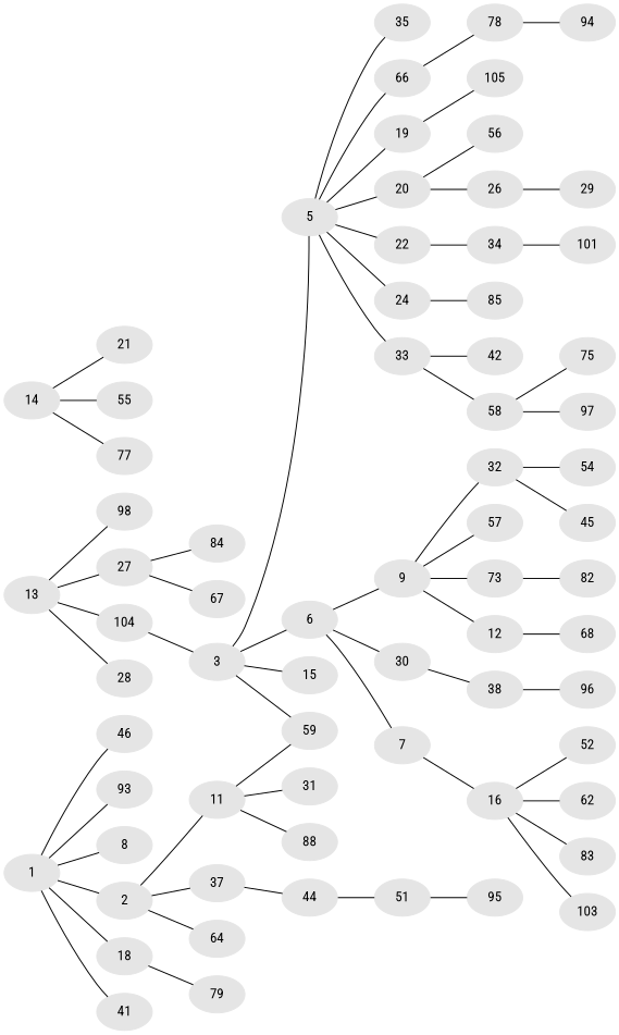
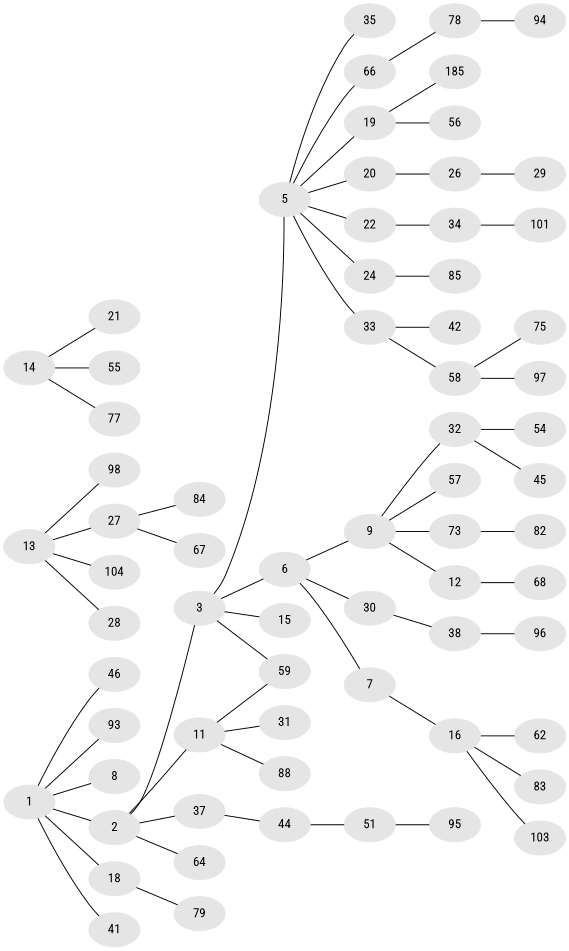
  graph {
    fontname="Roboto Condensed"
    rankdir=LR
    node [color=gray90 fontname="Roboto Condensed" style=filled]
    edge [fontname="Roboto Condensed"]
    1 [super="+4"]
    2 [super="+25"]
    8 [super="+91"]
    18 [super="+40"]
    41
    46
    93
    3 [super="+86"]
    11 [super="+61"]
    37
    64
    79
    5 [super="+17"]
    6
    15
    59
    31
    88
    13 [super="+23"]
    27 [super="+63"]
    28
    98
    104
    44
    19 [super="+43"]
    20 [super="+89"]
    22 [super="+90"]
    24 [super="+60"]
    33
    35 [super="+87"]
    66
    7 [super="+71"]
    9 [super="+10"]
    30
-   105
+   105 [label=185]
    26 [super="+47"]
    56
    34 [super="+48"]
    85
    42 [super="+50"]
    58 [super="+100"]
    78 [super="+81"]
    16 [super="+39"]
    12
    32 [super="+36"]
    57
    73 [super="+76"]
    38 [super="+49"]
-   52
    62
    83
    103
    68 [super="+69"]
    45
    54 [super="+74"]
    82
    14 [super="+53"]
    21
    55 [super="+70"]
    77 [super="+80"]
    67 [super="+102"]
    84
    29 [super="+72"]
    101
    96 [super="+99"]
    75
    97
    51 [super="+92"]
    95
    94
    1 -- 2
    1 -- 8
    1 -- 18
    1 -- 41
    1 -- 46
    1 -- 93
-   104 -- 3
+   2 -- 3
    2 -- 11
    2 -- 37
    2 -- 64
    18 -- 79
    3 -- 5
    3 -- 6
    3 -- 15
    3 -- 59
    11 -- 59
    11 -- 31
    11 -- 88
    37 -- 44
    5 -- 19
    5 -- 20
    5 -- 22
    5 -- 24
    5 -- 33
    5 -- 35
    5 -- 66
    6 -- 7
    6 -- 9
    6 -- 30
    13 -- 27
    13 -- 28
    13 -- 98
    13 -- 104
    27 -- 67
    27 -- 84
    44 -- 51
    19 -- 105
    20 -- 26
-   20 -- 56
+   19 -- 56
    22 -- 34
    24 -- 85
    33 -- 42
    33 -- 58
    66 -- 78
    7 -- 16
    9 -- 12
    9 -- 32
    9 -- 57
    9 -- 73
    30 -- 38
    26 -- 29
    34 -- 101
    58 -- 75
    58 -- 97
    78 -- 94
-   16 -- 52
    16 -- 62
    16 -- 83
    16 -- 103
    12 -- 68
    32 -- 45
    32 -- 54
    73 -- 82
    38 -- 96
    14 -- 21
    14 -- 55
    14 -- 77
    51 -- 95
  }
